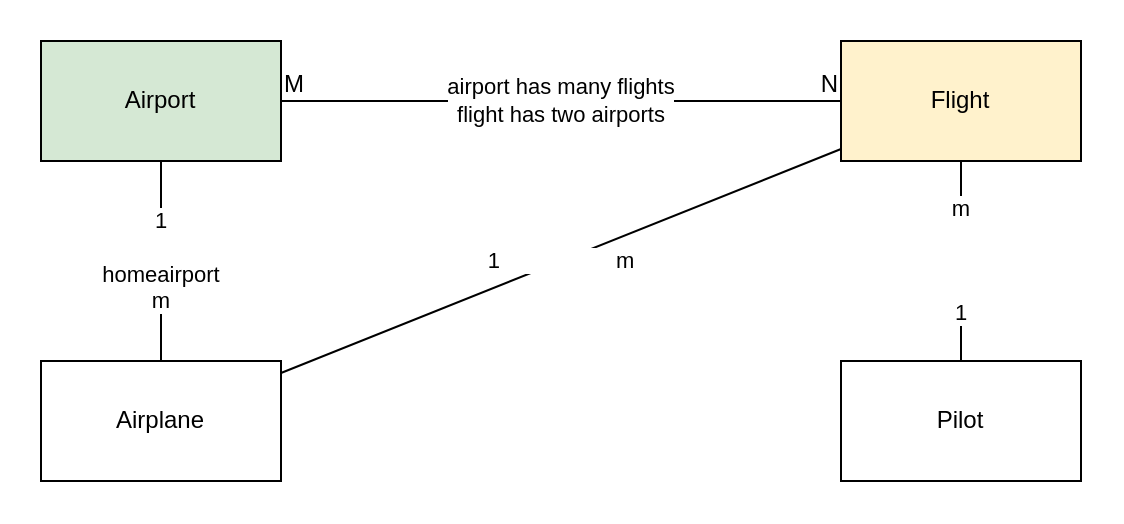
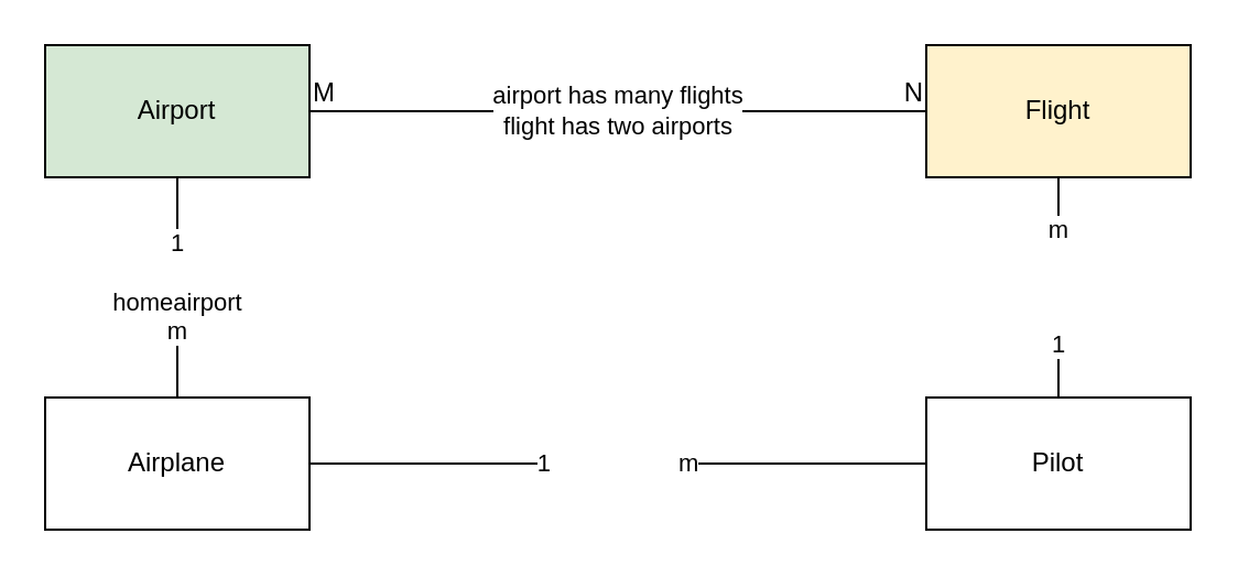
  <mxCell id="0" />
  <mxCell id="1" parent="0" />
  <mxCell id="2" value="Flight" style="rounded=0;whiteSpace=wrap;html=1;fillColor=#fff2cc;" vertex="1" parent="1"><mxGeometry x="420" y="20" width="120" height="60" as="geometry" /></mxCell>
  <mxCell id="3" value="Pilot" style="rounded=0;whiteSpace=wrap;html=1;" vertex="1" parent="1"><mxGeometry x="420" y="180" width="120" height="60" as="geometry" /></mxCell>
  <mxCell id="4" value="Airport" style="rounded=0;whiteSpace=wrap;html=1;fillColor=#d5e8d4;" vertex="1" parent="1"><mxGeometry x="20" y="20" width="120" height="60" as="geometry" /></mxCell>
  <mxCell id="5" value="Airplane" style="rounded=0;whiteSpace=wrap;html=1;" vertex="1" parent="1"><mxGeometry x="20" y="180" width="120" height="60" as="geometry" /></mxCell>
  <mxCell id="6" value="airport has many flights&lt;div&gt;flight has two airports&lt;/div&gt;" style="endArrow=none;html=1;rounded=0;" edge="1" parent="1" source="4" target="2"><mxGeometry relative="1" as="geometry"><mxPoint x="240" y="160" as="sourcePoint" /><mxPoint x="400" y="160" as="targetPoint" /></mxGeometry></mxCell>
  <mxCell id="7" value="M" style="resizable=0;html=1;whiteSpace=wrap;align=left;verticalAlign=bottom;" connectable="0" vertex="1" parent="6"><mxGeometry x="-1" relative="1" as="geometry" /></mxCell>
  <mxCell id="8" value="N" style="resizable=0;html=1;whiteSpace=wrap;align=right;verticalAlign=bottom;" connectable="0" vertex="1" parent="6"><mxGeometry x="1" relative="1" as="geometry" /></mxCell>
  <mxCell id="9" value="m&lt;div&gt;&lt;br&gt;&lt;/div&gt;&lt;div&gt;&lt;br&gt;&lt;/div&gt;&lt;div&gt;&lt;br&gt;&lt;/div&gt;&lt;div&gt;1&lt;/div&gt;" style="endArrow=none;html=1;rounded=0;" edge="1" parent="1" source="3" target="2"><mxGeometry width="50" height="50" relative="1" as="geometry"><mxPoint x="270" y="210" as="sourcePoint" /><mxPoint x="408.462" y="110" as="targetPoint" /></mxGeometry></mxCell>
- <mxCell id="10" value="&lt;div&gt;&lt;span style=&quot;background-color: light-dark(#ffffff, var(--ge-dark-color, #121212)); color: light-dark(rgb(0, 0, 0), rgb(255, 255, 255));&quot;&gt;1&amp;nbsp; &amp;nbsp; &amp;nbsp; &amp;nbsp; &amp;nbsp; &amp;nbsp; &amp;nbsp; &amp;nbsp; &amp;nbsp; &amp;nbsp;m&lt;/span&gt;&lt;/div&gt;" style="endArrow=none;html=1;rounded=0;" edge="1" parent="1" source="5" target="2"><mxGeometry width="50" height="50" relative="1" as="geometry"><mxPoint x="300" y="180" as="sourcePoint" /><mxPoint x="350" y="130" as="targetPoint" /></mxGeometry></mxCell>
+ <mxCell id="10" value="&lt;div&gt;&lt;span style=&quot;background-color: light-dark(#ffffff, var(--ge-dark-color, #121212)); color: light-dark(rgb(0, 0, 0), rgb(255, 255, 255));&quot;&gt;1&amp;nbsp; &amp;nbsp; &amp;nbsp; &amp;nbsp; &amp;nbsp; &amp;nbsp; &amp;nbsp; &amp;nbsp; &amp;nbsp; &amp;nbsp;m&lt;/span&gt;&lt;/div&gt;" style="endArrow=none;html=1;rounded=0;" edge="1" parent="1" source="5" target="3"><mxGeometry width="50" height="50" relative="1" as="geometry"><mxPoint x="300" y="180" as="sourcePoint" /><mxPoint x="350" y="130" as="targetPoint" /></mxGeometry></mxCell>
  <mxCell id="11" value="1&lt;div&gt;&lt;br&gt;&lt;/div&gt;&lt;div&gt;homeairport&lt;/div&gt;&lt;div&gt;m&lt;/div&gt;" style="endArrow=none;html=1;rounded=0;" edge="1" parent="1" source="5" target="4"><mxGeometry width="50" height="50" relative="1" as="geometry"><mxPoint x="260" y="190" as="sourcePoint" /><mxPoint x="310" y="140" as="targetPoint" /></mxGeometry></mxCell>
